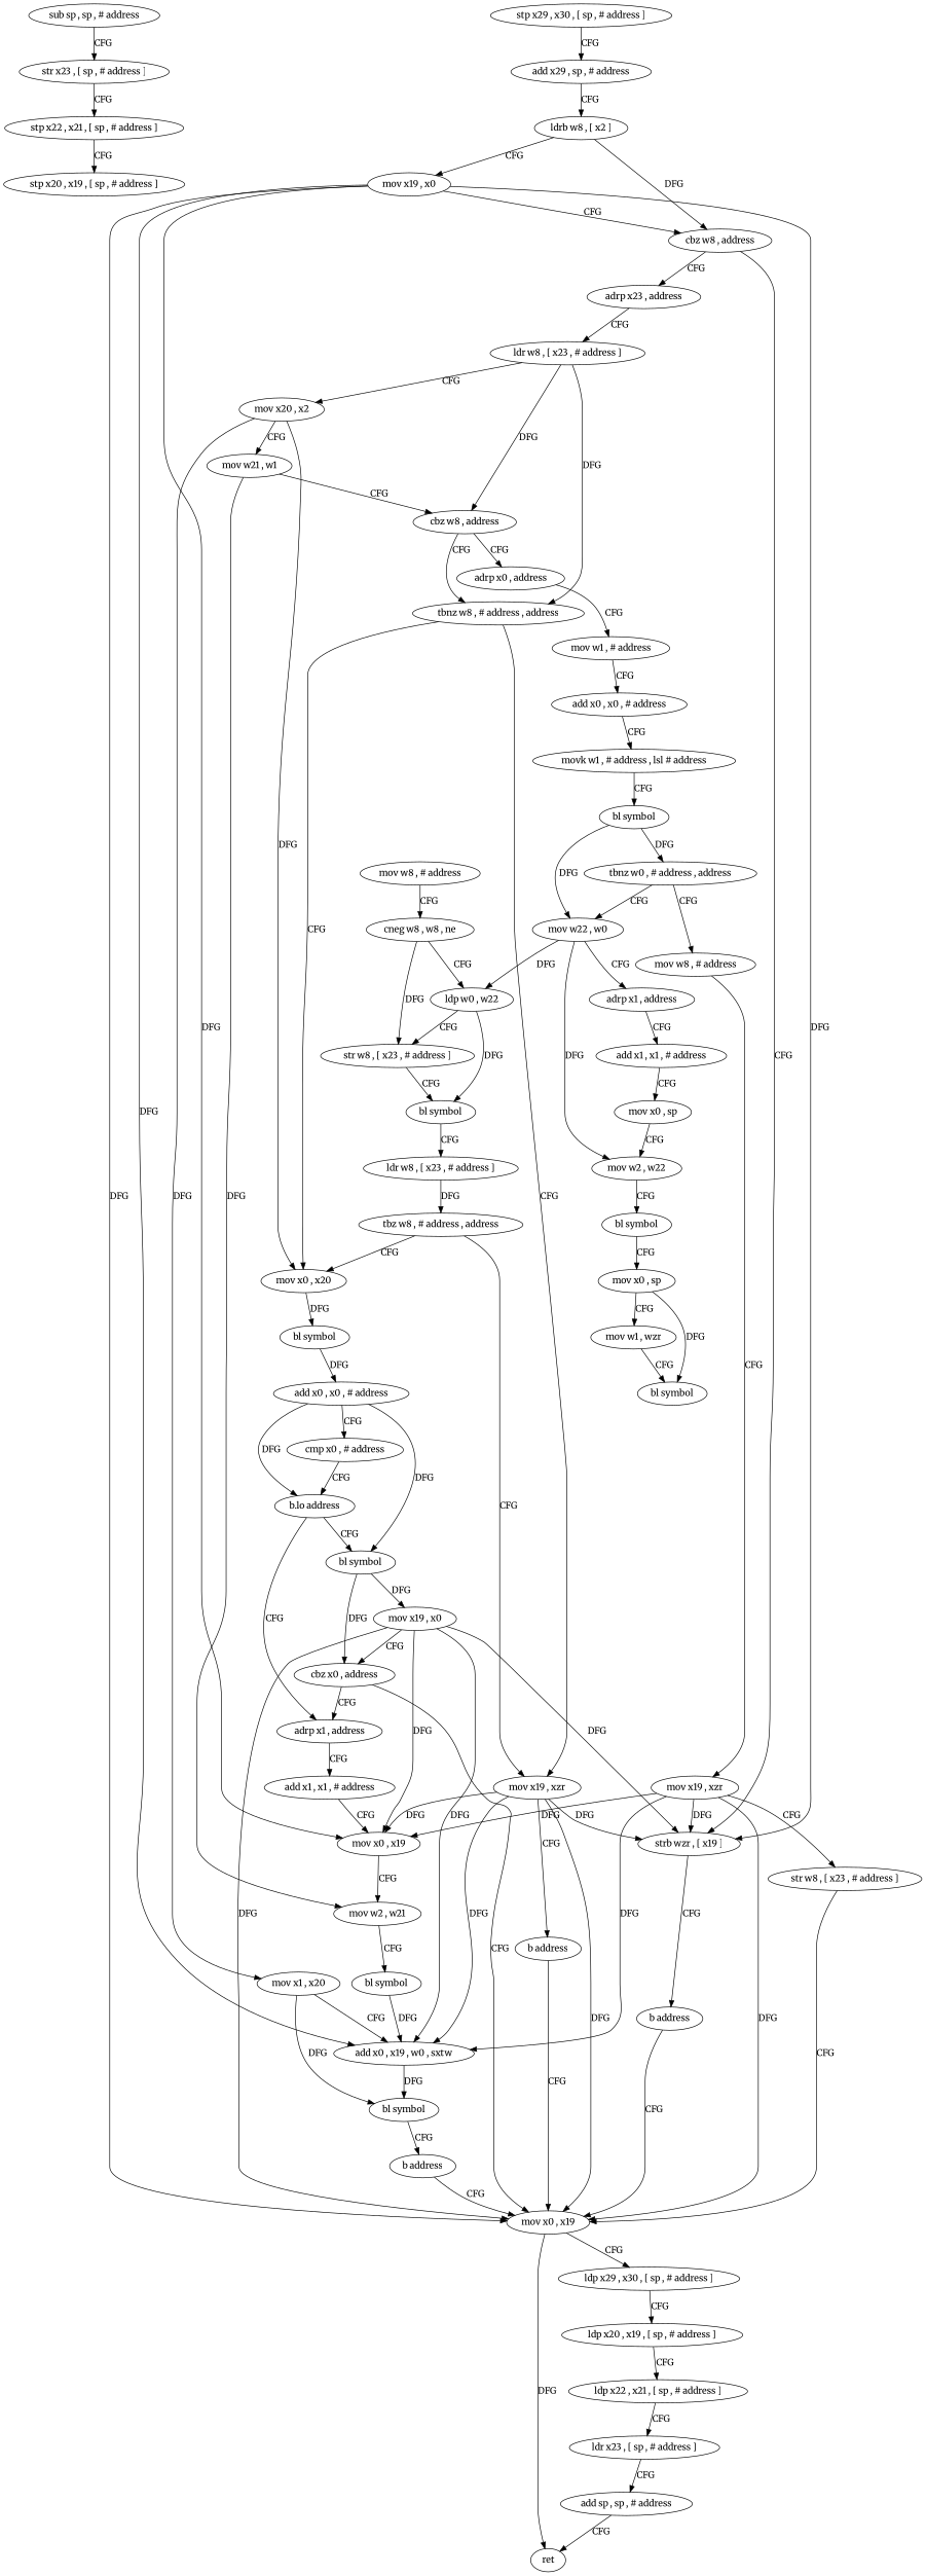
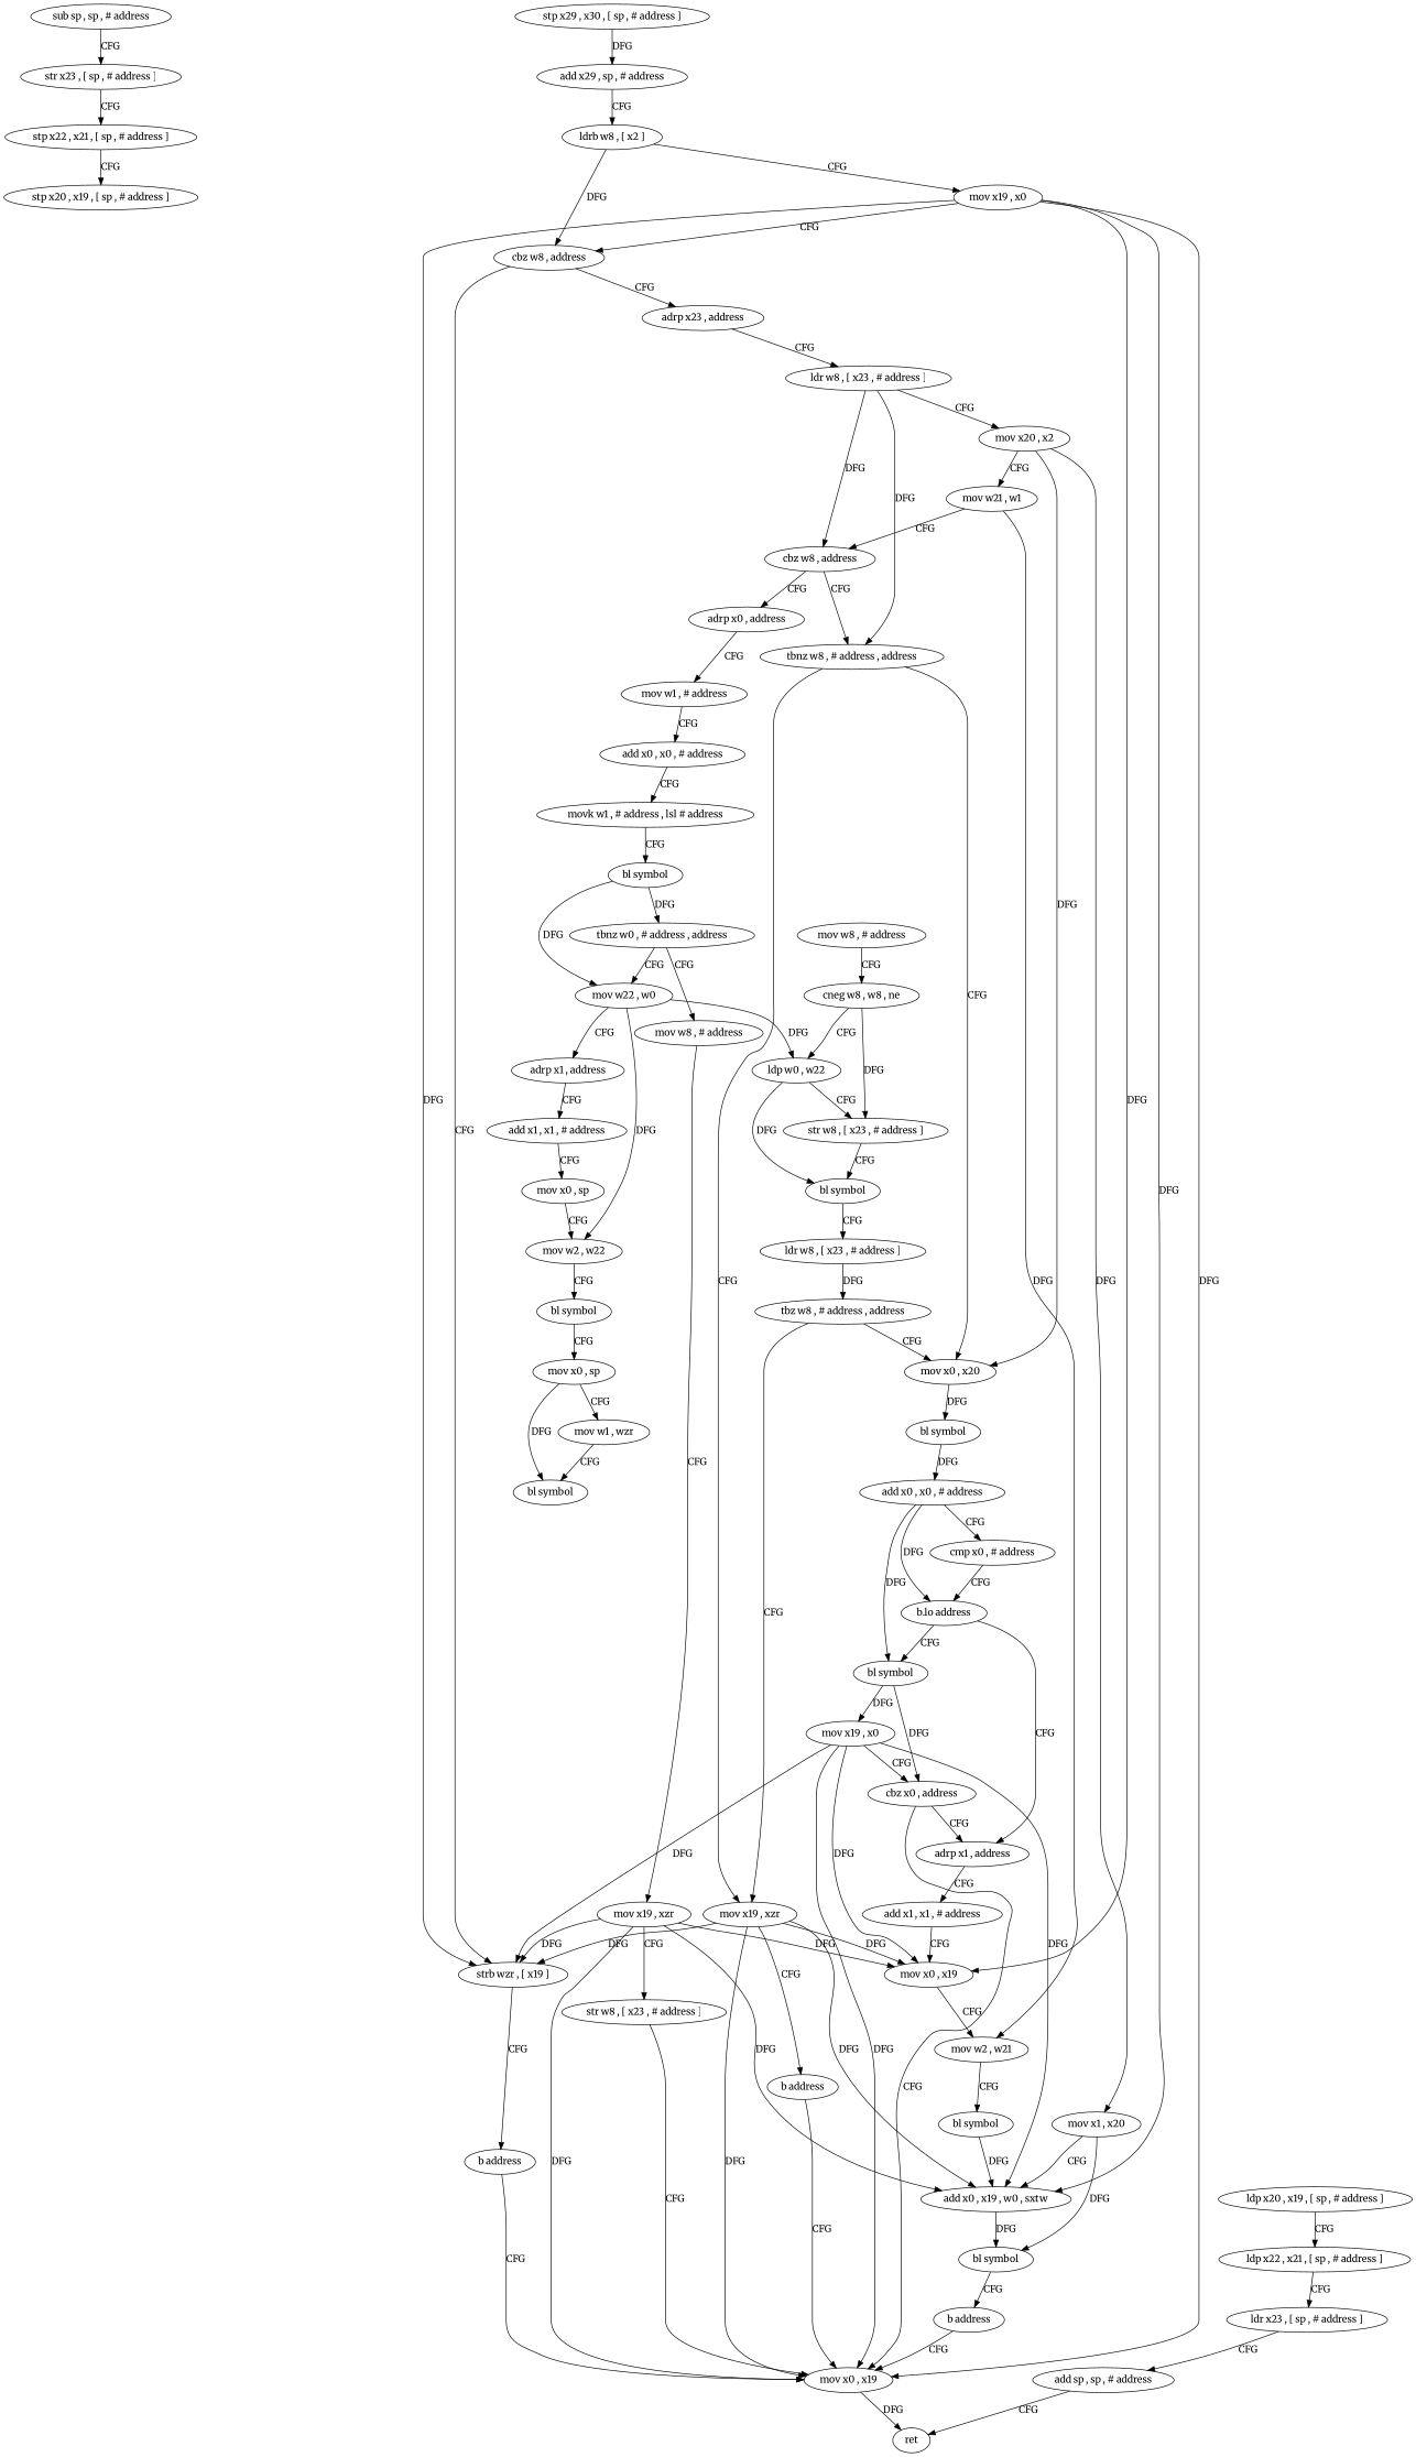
  digraph {
    fontname=Merriweather
    node [fontname=Merriweather]
    edge [fontname=Merriweather]
    n1 [label="sub sp , sp , # address"]
    n2 [label="str x23 , [ sp , # address ]"]
    n3 [label="stp x22 , x21 , [ sp , # address ]"]
    n4 [label="stp x20 , x19 , [ sp , # address ]"]
    n5 [label="stp x29 , x30 , [ sp , # address ]"]
    n6 [label="add x29 , sp , # address"]
    n7 [label="ldrb w8 , [ x2 ]"]
    n8 [label="mov x19 , x0"]
    n9 [label="cbz w8 , address"]
    n10 [label="strb wzr , [ x19 ]"]
    n11 [label="mov x0 , x19"]
    n12 [label="mov x0 , x19"]
    n13 [label="add x0 , x19 , w0 , sxtw"]
    n14 [label="adrp x23 , address"]
    n15 [label="b address"]
-   n16 [label="ldp x29 , x30 , [ sp , # address ]"]
    n17 [label=ret]
    n18 [label="mov w2 , w21"]
    n19 [label="bl symbol"]
    n20 [label="ldr w8 , [ x23 , # address ]"]
    n21 [label="mov x20 , x2"]
    n22 [label="cbz w8 , address"]
    n23 [label="tbnz w8 , # address , address"]
    n24 [label="ldp x20 , x19 , [ sp , # address ]"]
    n25 [label="mov w21 , w1"]
    n26 [label="mov x0 , x20"]
    n27 [label="mov x1 , x20"]
    n28 [label="adrp x0 , address"]
    n29 [label="mov x19 , xzr"]
    n30 [label="bl symbol"]
    n31 [label="bl symbol"]
    n32 [label="mov w1 , # address"]
    n33 [label="add x0 , x0 , # address"]
    n34 [label="b address"]
    n35 [label="ldp x22 , x21 , [ sp , # address ]"]
    n36 [label="ldr x23 , [ sp , # address ]"]
    n37 [label="add sp , sp , # address"]
    n38 [label="movk w1 , # address , lsl # address"]
    n39 [label="bl symbol"]
    n40 [label="tbnz w0 , # address , address"]
    n41 [label="mov w22 , w0"]
    n42 [label="mov w8 , # address"]
    n43 [label="adrp x1 , address"]
    n44 [label="mov w2 , w22"]
    n45 [label="ldp w0 , w22"]
    n46 [label="mov x19 , xzr"]
    n47 [label="str w8 , [ x23 , # address ]"]
    n48 [label="add x1 , x1 , # address"]
    n49 [label="bl symbol"]
    n50 [label="str w8 , [ x23 , # address ]"]
    n51 [label="bl symbol"]
    n52 [label="add x0 , x0 , # address"]
    n53 [label="mov x0 , sp"]
    n54 [label="mov x0 , sp"]
    n55 [label="mov w1 , wzr"]
    n56 [label="bl symbol"]
    n57 [label="mov w8 , # address"]
    n58 [label="cneg w8 , w8 , ne"]
    n59 [label="ldr w8 , [ x23 , # address ]"]
    n60 [label="tbz w8 , # address , address"]
    n61 [label="cmp x0 , # address"]
    n62 [label="b.lo address"]
    n63 [label="bl symbol"]
    n64 [label="adrp x1 , address"]
    n65 [label="mov x19 , x0"]
    n66 [label="cbz x0 , address"]
    n67 [label="add x1 , x1 , # address"]
    n68 [label="b address"]
    n1 -> n2 [label=CFG]
    n2 -> n3 [label=CFG]
    n3 -> n4 [label=CFG]
-   n5 -> n6 [label=CFG]
+   n5 -> n6 [label=DFG]
    n6 -> n7 [label=CFG]
    n7 -> n8 [label=CFG]
    n7 -> n9 [label=DFG]
    n8 -> n9 [label=CFG]
    n8 -> n10 [label=DFG]
    n8 -> n11 [label=DFG]
    n8 -> n12 [label=DFG]
    n8 -> n13 [label=DFG]
    n9 -> n10 [label=CFG]
    n9 -> n14 [label=CFG]
    n10 -> n15 [label=CFG]
-   n11 -> n16 [label=CFG]
    n11 -> n17 [label=DFG]
    n12 -> n18 [label=CFG]
    n13 -> n19 [label=DFG]
    n14 -> n20 [label=CFG]
    n15 -> n11 [label=CFG]
-   n16 -> n24 [label=CFG]
    n18 -> n31 [label=CFG]
    n19 -> n68 [label=CFG]
    n20 -> n21 [label=CFG]
    n20 -> n22 [label=DFG]
    n20 -> n23 [label=DFG]
    n21 -> n25 [label=CFG]
    n21 -> n26 [label=DFG]
    n21 -> n27 [label=DFG]
    n22 -> n23 [label=CFG]
    n22 -> n28 [label=CFG]
    n23 -> n26 [label=CFG]
    n23 -> n29 [label=CFG]
    n24 -> n35 [label=CFG]
    n25 -> n18 [label=DFG]
    n25 -> n22 [label=CFG]
    n26 -> n30 [label=DFG]
    n27 -> n13 [label=CFG]
    n27 -> n19 [label=DFG]
    n28 -> n32 [label=CFG]
    n29 -> n10 [label=DFG]
    n29 -> n11 [label=DFG]
    n29 -> n12 [label=DFG]
    n29 -> n13 [label=DFG]
    n29 -> n34 [label=CFG]
    n30 -> n52 [label=DFG]
    n31 -> n13 [label=DFG]
    n32 -> n33 [label=CFG]
    n33 -> n38 [label=CFG]
    n34 -> n11 [label=CFG]
    n35 -> n36 [label=CFG]
    n36 -> n37 [label=CFG]
    n37 -> n17 [label=CFG]
    n38 -> n39 [label=CFG]
    n39 -> n40 [label=DFG]
    n39 -> n41 [label=DFG]
    n40 -> n41 [label=CFG]
    n40 -> n42 [label=CFG]
    n41 -> n43 [label=CFG]
    n41 -> n44 [label=DFG]
    n41 -> n45 [label=DFG]
    n42 -> n46 [label=CFG]
    n43 -> n48 [label=CFG]
    n44 -> n49 [label=CFG]
    n45 -> n50 [label=CFG]
    n45 -> n51 [label=DFG]
    n46 -> n10 [label=DFG]
    n46 -> n11 [label=DFG]
    n46 -> n12 [label=DFG]
    n46 -> n13 [label=DFG]
    n46 -> n47 [label=CFG]
    n47 -> n11 [label=CFG]
    n48 -> n53 [label=CFG]
    n49 -> n54 [label=CFG]
    n50 -> n51 [label=CFG]
    n51 -> n59 [label=CFG]
    n52 -> n61 [label=CFG]
    n52 -> n62 [label=DFG]
    n52 -> n63 [label=DFG]
    n53 -> n44 [label=CFG]
    n54 -> n55 [label=CFG]
    n54 -> n56 [label=DFG]
    n55 -> n56 [label=CFG]
    n57 -> n58 [label=CFG]
    n58 -> n45 [label=CFG]
    n58 -> n50 [label=DFG]
    n59 -> n60 [label=DFG]
    n60 -> n26 [label=CFG]
    n60 -> n29 [label=CFG]
    n61 -> n62 [label=CFG]
    n62 -> n63 [label=CFG]
    n62 -> n64 [label=CFG]
    n63 -> n65 [label=DFG]
    n63 -> n66 [label=DFG]
    n64 -> n67 [label=CFG]
    n65 -> n10 [label=DFG]
    n65 -> n11 [label=DFG]
    n65 -> n12 [label=DFG]
    n65 -> n13 [label=DFG]
    n65 -> n66 [label=CFG]
    n66 -> n11 [label=CFG]
    n66 -> n64 [label=CFG]
    n67 -> n12 [label=CFG]
    n68 -> n11 [label=CFG]
  }
